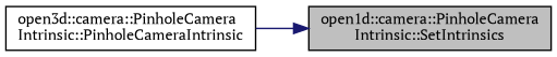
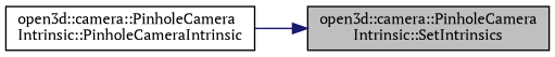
  digraph {
    rankdir=RL
    fontname="PT Serif"
    node [color=black fontname="PT Serif" fontsize=10 shape=record]
-   n1 [fillcolor=grey75 fontcolor=black height=0.2 label="open1d::camera::PinholeCamera\lIntrinsic::SetIntrinsics" style=filled width=0.4]
+   n1 [fillcolor=grey75 fontcolor=black height=0.2 label="open3d::camera::PinholeCamera\lIntrinsic::SetIntrinsics" style=filled width=0.4]
    n2 [height=0.2 label="open3d::camera::PinholeCamera\lIntrinsic::PinholeCameraIntrinsic" width=0.4]
    n1 -> n2 [color=midnightblue dir=back fontname="PT Serif" fontsize=10 labelfontname=Helvetica labelfontsize=10 style=solid]
  }
